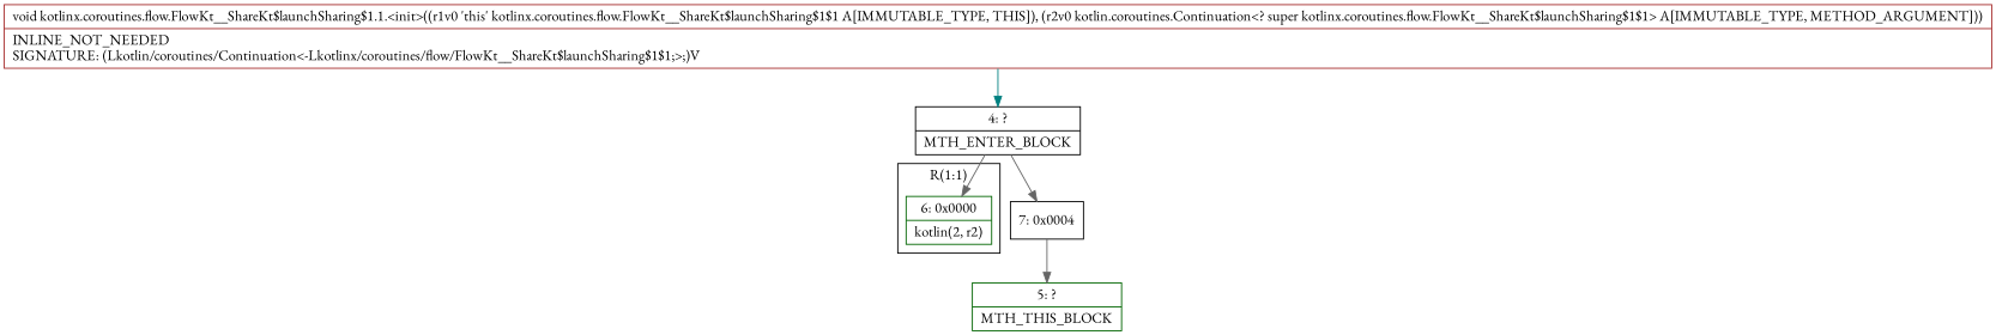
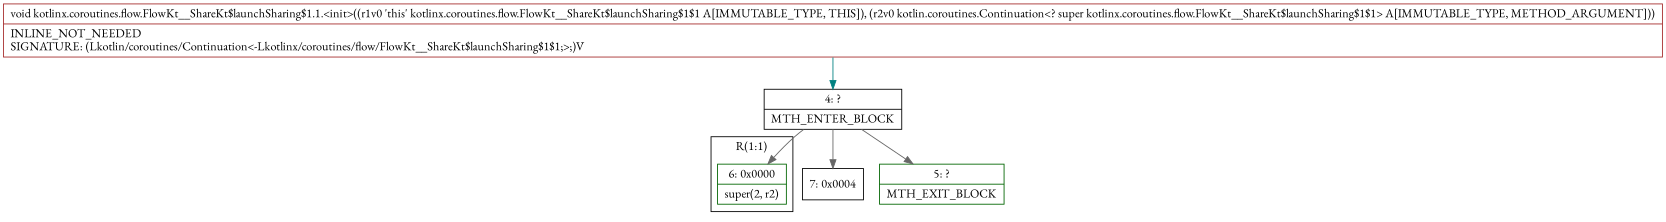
  digraph {
    fontname="EB Garamond"
    node [color=darkgreen fontname="EB Garamond" shape=record]
    edge [color=gray40 fontname="EB Garamond"]
-   n1 [label="{6\:\ 0x0000|kotlin(2, r2)\l}"]
+   n1 [label="{6\:\ 0x0000|super(2, r2)\l}"]
    n2 [color=black label="{7\:\ 0x0004}"]
-   n3 [label="{5\:\ ?|MTH_THIS_BLOCK\l}"]
+   n3 [label="{5\:\ ?|MTH_EXIT_BLOCK\l}"]
    n4 [color=black label="{4\:\ ?|MTH_ENTER_BLOCK\l}"]
    n5 [color=brown label="{void kotlinx.coroutines.flow.FlowKt__ShareKt$launchSharing$1.1.\<init\>((r1v0 'this' kotlinx.coroutines.flow.FlowKt__ShareKt$launchSharing$1$1 A[IMMUTABLE_TYPE, THIS]), (r2v0 kotlin.coroutines.Continuation\<? super kotlinx.coroutines.flow.FlowKt__ShareKt$launchSharing$1$1\> A[IMMUTABLE_TYPE, METHOD_ARGUMENT]))  | INLINE_NOT_NEEDED\lSIGNATURE: (Lkotlin\/coroutines\/Continuation\<\-Lkotlinx\/coroutines\/flow\/FlowKt__ShareKt$launchSharing$1$1;\>;)V\l}"]
    subgraph cluster_1 {
      label="R(1:1)"
      n1
    }
-   n2 -> n3
+   n4 -> n3
    n4 -> n1
    n4 -> n2
    n5 -> n4 [color=teal]
  }
